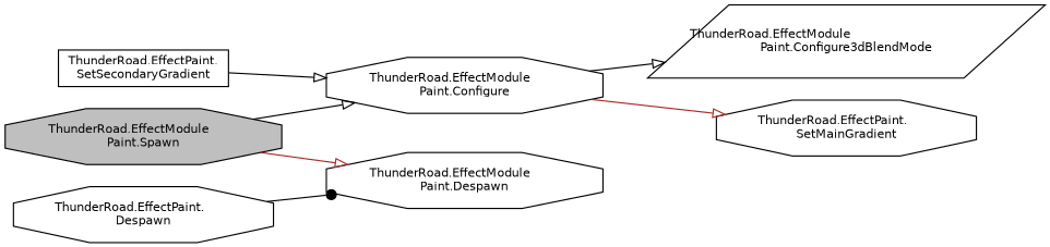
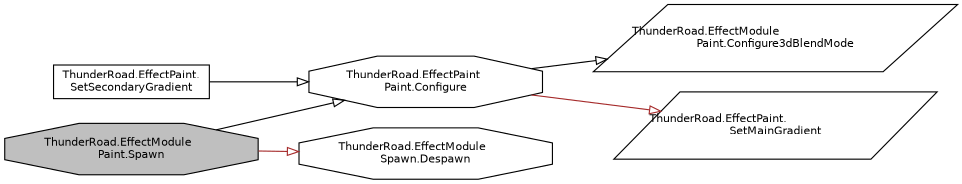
  digraph {
    rankdir=LR
    node [color=black fillcolor=white fontname=Helvetica fontsize=10 shape=octagon style=filled]
    edge [arrowhead=onormal color=black fontname=Helvetica fontsize=10 labelfontname=Helvetica labelfontsize=10 style=solid]
    n1 [fillcolor=grey75 fontcolor=black height=0.2 label="ThunderRoad.EffectModule\lPaint.Spawn" width=0.4]
-   n2 [height=0.2 label="ThunderRoad.EffectModule\lPaint.Configure" width=0.4]
-   n3 [height=0.2 label="ThunderRoad.EffectModule\lPaint.Despawn" width=0.4]
+   n2 [height=0.2 label="ThunderRoad.EffectPaint\lPaint.Configure" width=0.4]
+   n3 [height=0.2 label="ThunderRoad.EffectModule\lSpawn.Despawn" width=0.4]
    n4 [height=0.2 label="ThunderRoad.EffectModule\lPaint.Configure3dBlendMode" shape=parallelogram width=0.4]
-   n5 [height=0.2 label="ThunderRoad.EffectPaint.\lSetMainGradient" width=0.4]
-   n6 [height=0.2 label="ThunderRoad.EffectPaint.\lDespawn" width=0.4]
+   n5 [height=0.2 label="ThunderRoad.EffectPaint.\lSetMainGradient" shape=parallelogram width=0.4]
    n7 [height=0.2 label="ThunderRoad.EffectPaint.\lSetSecondaryGradient" shape=box width=0.4]
    n1 -> n2
    n1 -> n3 [color=brown]
    n2 -> n4
    n2 -> n5 [color=brown]
-   n6 -> n3 [arrowhead=dot]
    n7 -> n2
  }
